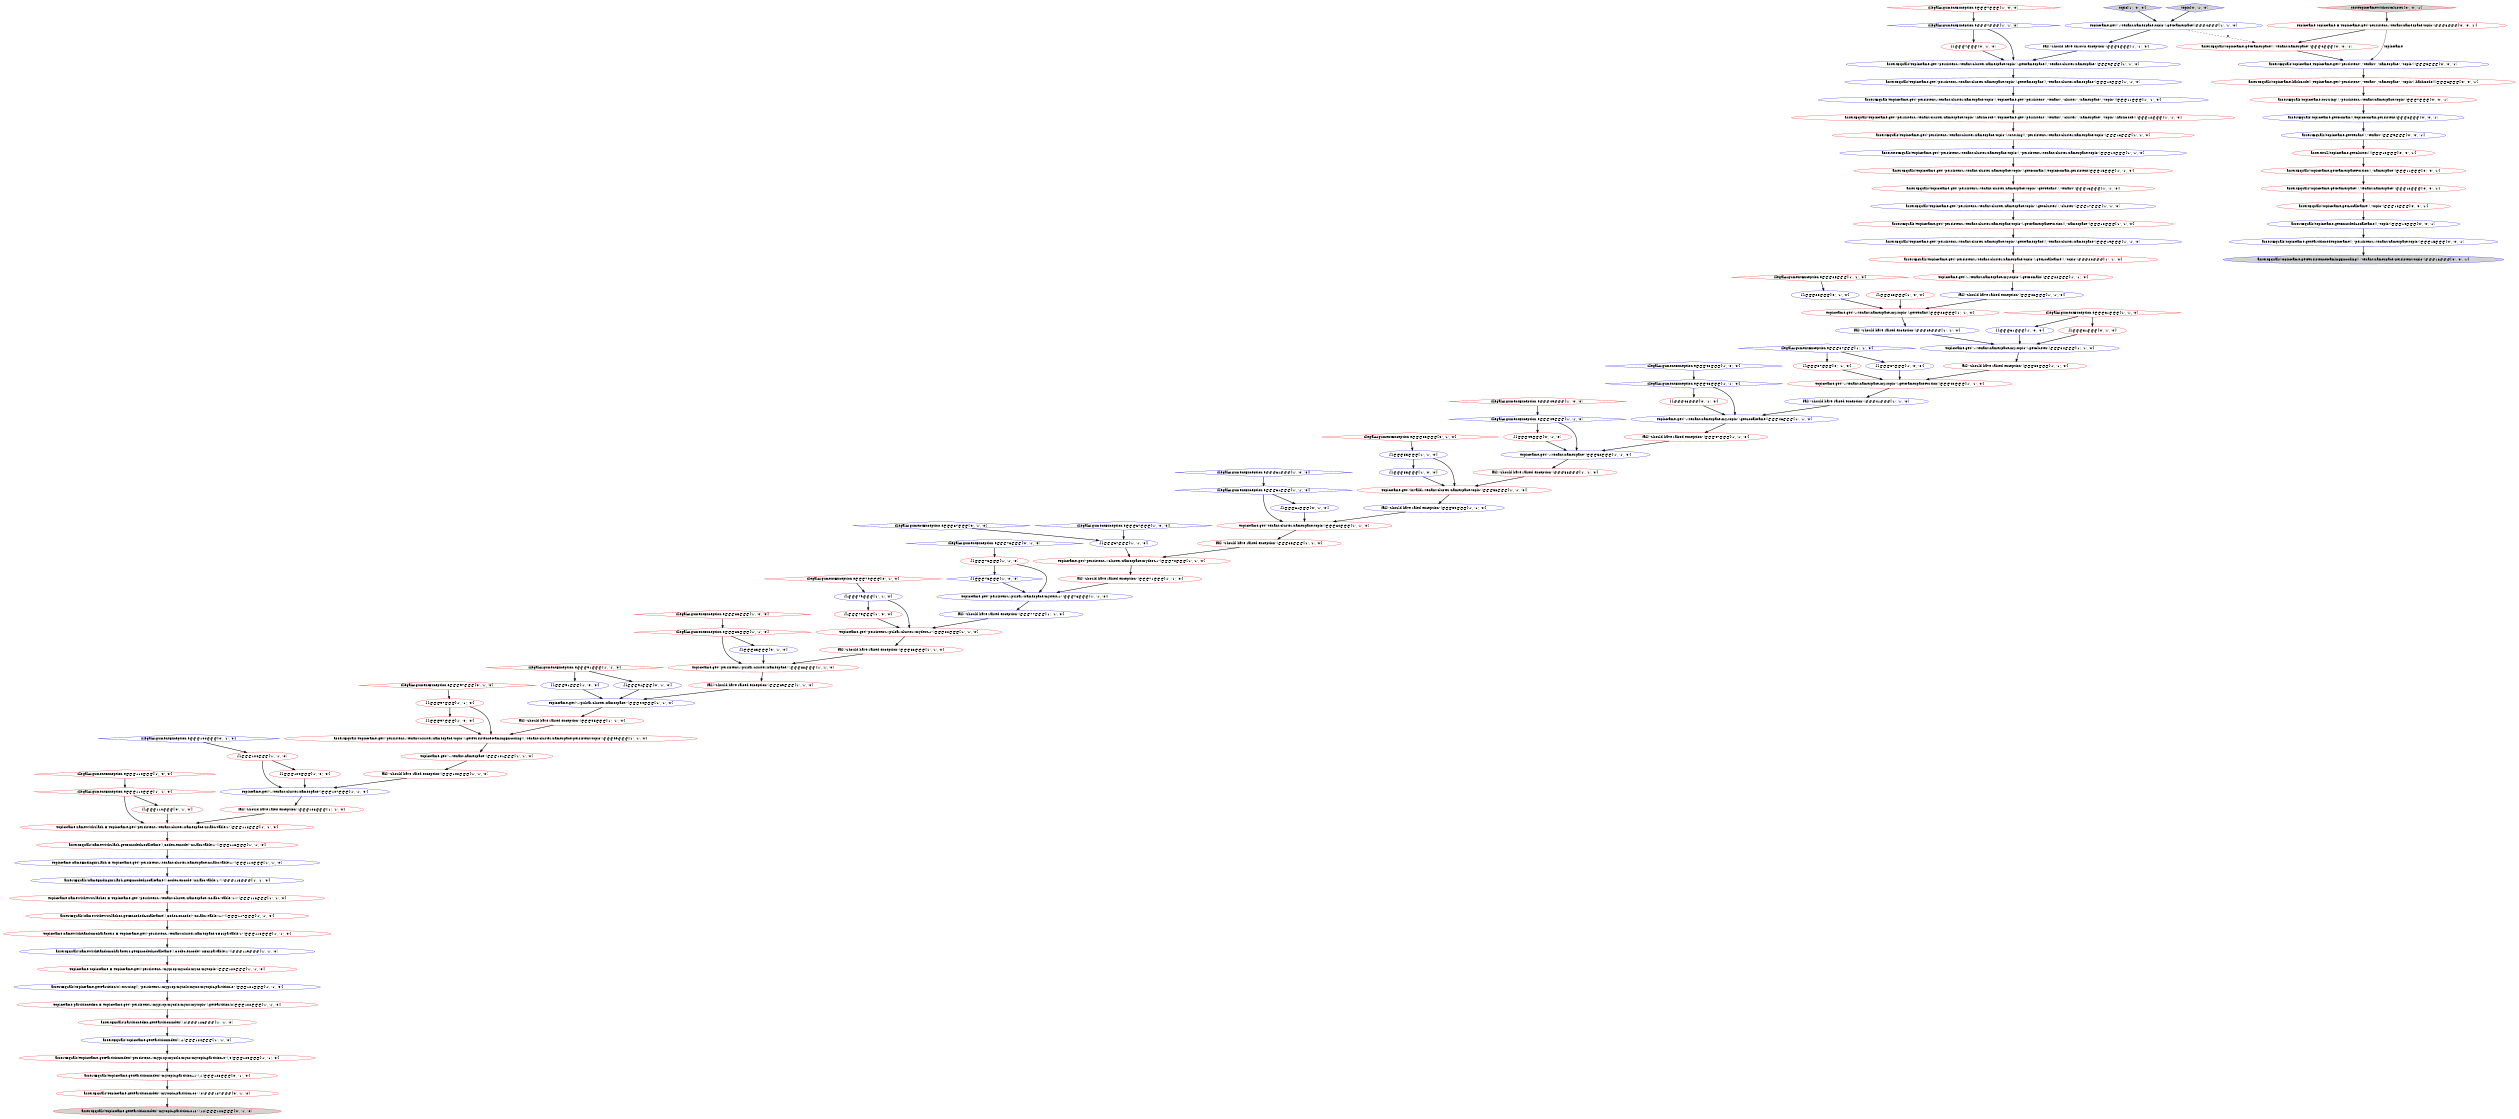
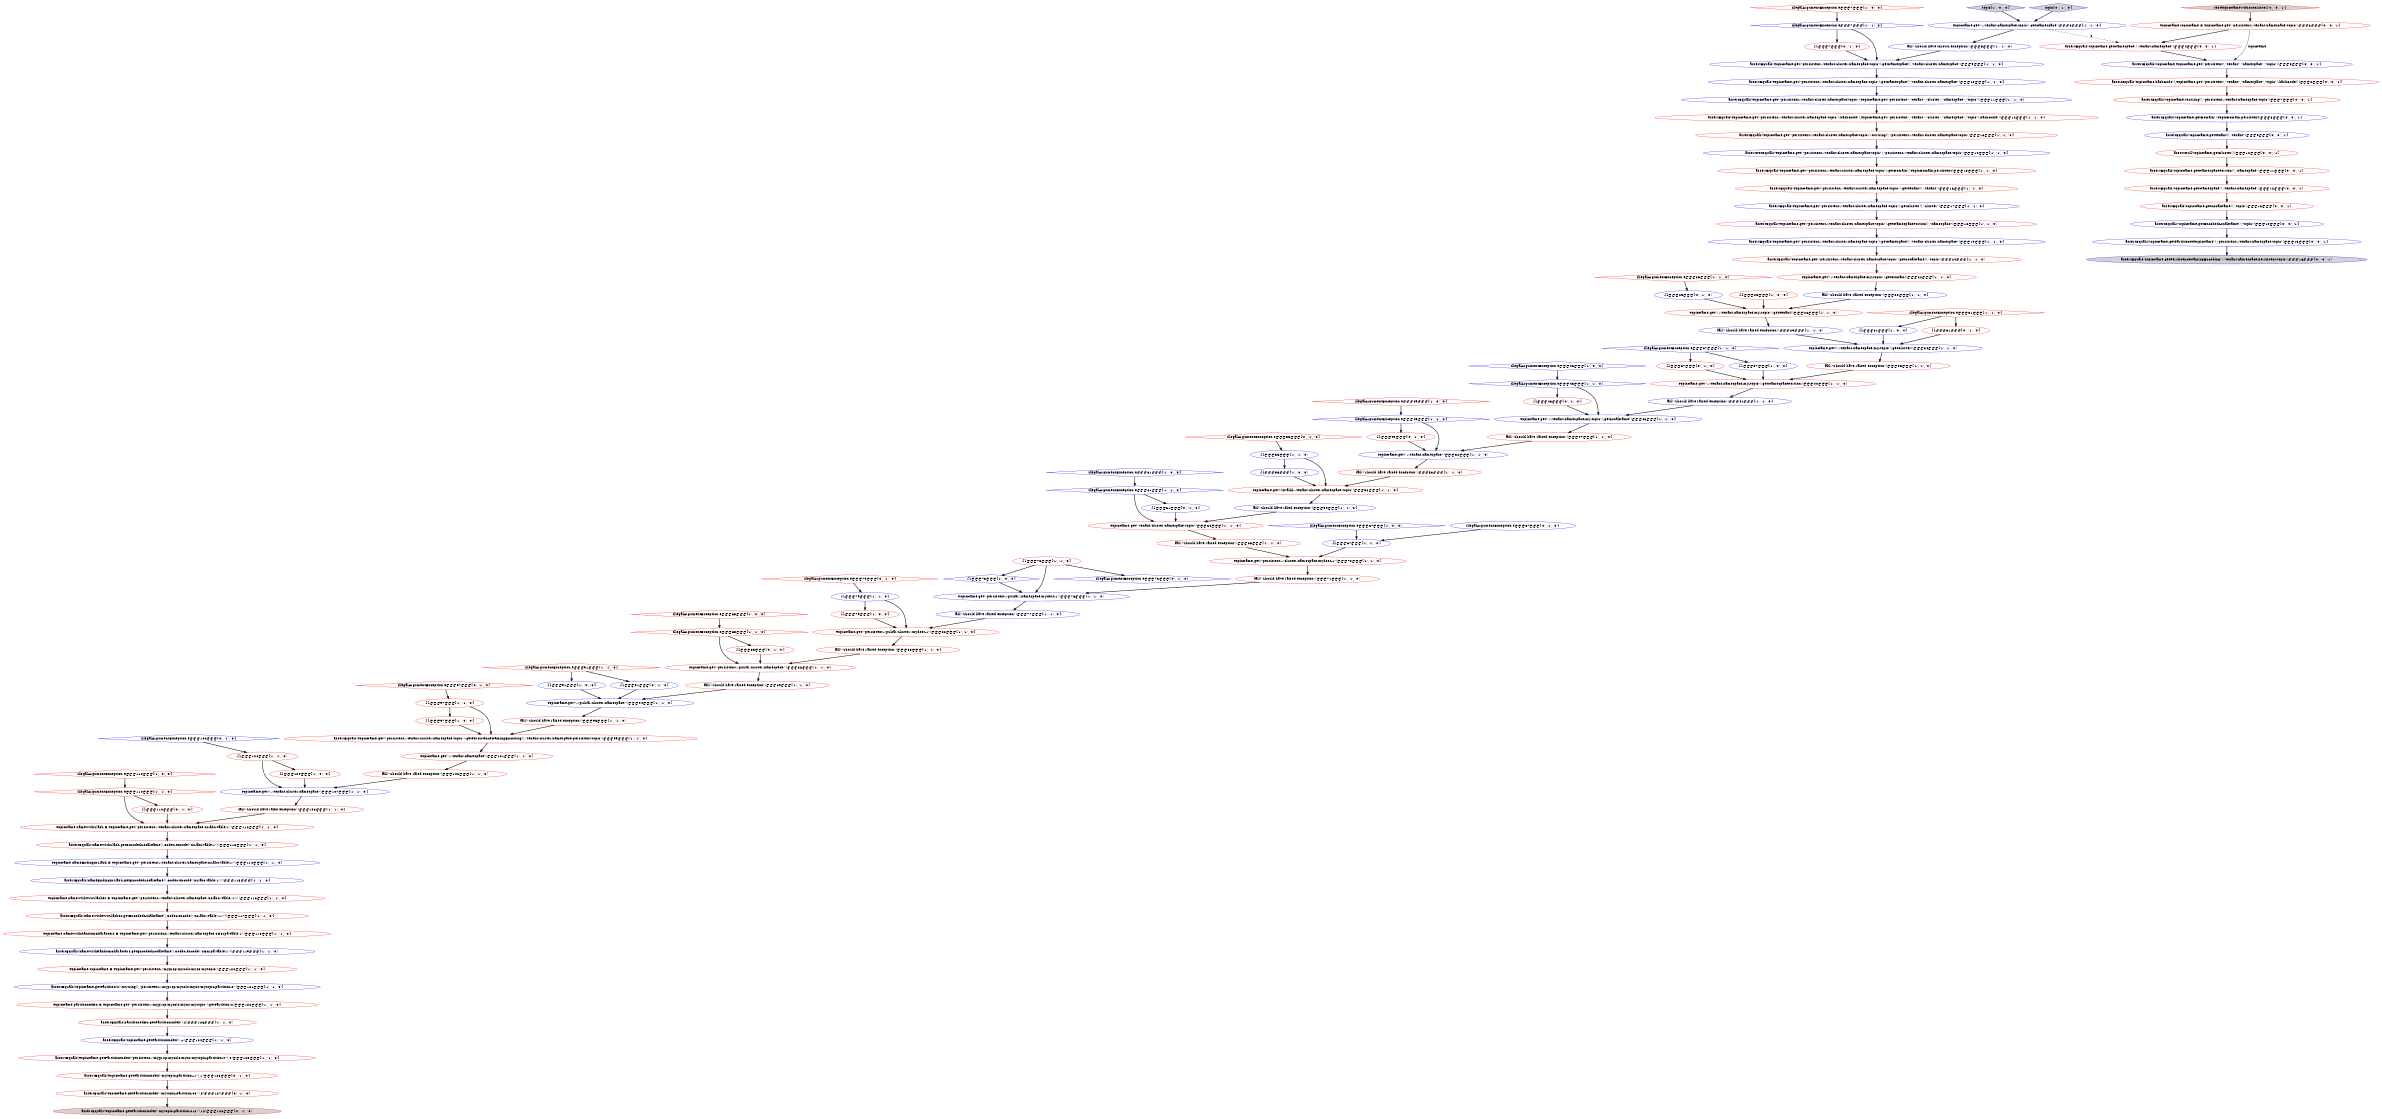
  digraph {
    node [color=red fillcolor=white shape=ellipse style=filled]
    edge [style=bold]
    n1 [label="fail(\"Should have raised exception\")@@@89@@@['1', '1', '0']"]
    n2 [color=blue label="TopicName.get(\"://pulsar/cluster/namespace/\")@@@94@@@['1', '1', '0']"]
    n3 [label="fail(\"Should have raised exception\")@@@95@@@['1', '1', '0']"]
    n4 [label="TopicName topicName = TopicName.get(\"persistent://tenant/namespace/topic\")@@@3@@@['0', '0', '1']"]
    n5 [label="assertEquals(topicName.getNamespace(),\"tenant/namespace\")@@@4@@@['0', '0', '1']"]
    n6 [color=blue label="assertEquals(topicName,TopicName.get(\"persistent\",\"tenant\",\"namespace\",\"topic\"))@@@5@@@['0', '0', '1']"]
    n7 [label="assertEquals(topicName.hashCode(),TopicName.get(\"persistent\",\"tenant\",\"namespace\",\"topic\").hashCode())@@@6@@@['0', '0', '1']"]
    n8 [label="assertEquals(nameWithSlash.getEncodedLocalName(),Codec.encode(\"ns-abc/table/1\"))@@@113@@@['1', '1', '0']"]
    n9 [color=blue label="TopicName nameEndingInSlash = TopicName.get(\"persistent://tenant/cluster/namespace/ns-abc/table/1/\")@@@114@@@['1', '1', '0']"]
    n10 [color=blue label="assertEquals(nameEndingInSlash.getEncodedLocalName(),Codec.encode(\"ns-abc/table/1/\"))@@@115@@@['1', '1', '0']"]
    n11 [color=blue label="assertEquals(topicName.getDomain(),TopicDomain.persistent)@@@8@@@['0', '0', '1']"]
    n12 [color=blue label="assertEquals(topicName.getTenant(),\"tenant\")@@@9@@@['0', '0', '1']"]
    n13 [label="assertNull(topicName.getCluster())@@@10@@@['0', '0', '1']"]
    n14 [label="IllegalArgumentException e@@@110@@@['1', '0', '0']" shape=diamond]
    n15 [label="IllegalArgumentException e@@@110@@@['1', '1', '0']" shape=diamond]
    n16 [label="{}@@@110@@@['0', '1', '0']"]
    n17 [label="TopicName nameWithSlash = TopicName.get(\"persistent://tenant/cluster/namespace/ns-abc/table/1\")@@@112@@@['1', '1', '0']"]
    n18 [label="assertEquals(topicName.toString(),\"persistent://tenant/namespace/topic\")@@@7@@@['0', '0', '1']"]
    n19 [color=blue label="fail(\"Should have raised exception\")@@@41@@@['1', '1', '0']"]
    n20 [color=blue label="TopicName.get(\"://tenant.namespace:my-topic\").getLocalName()@@@46@@@['1', '1', '0']"]
    n21 [label="fail(\"Should have raised exception\")@@@47@@@['1', '1', '0']"]
    n22 [label="assertEquals(TopicName.get(\"persistent://tenant/cluster/namespace/topic\").getDomain(),TopicDomain.persistent)@@@15@@@['1', '1', '0']"]
    n23 [label="assertEquals(TopicName.get(\"persistent://tenant/cluster/namespace/topic\").getTenant(),\"tenant\")@@@16@@@['1', '1', '0']"]
    n24 [color=blue label="assertEquals(TopicName.get(\"persistent://tenant/cluster/namespace/topic\").getCluster(),\"cluster\")@@@17@@@['1', '1', '0']"]
    n25 [label="{}@@@7@@@['0', '1', '0']"]
    n26 [color=blue label="assertEquals(TopicName.get(\"persistent://tenant/cluster/namespace/topic\").getNamespace(),\"tenant/cluster/namespace\")@@@9@@@['1', '1', '0']"]
    n27 [color=blue label="assertEquals(TopicName.get(\"persistent://tenant/cluster/namespace/topic\").getNamespace(),\"tenant/cluster/namespace\")@@@10@@@['1', '1', '0']"]
    n28 [color=blue label="{}@@@25@@@['0', '1', '0']"]
    n29 [label="TopicName.get(\"://tenant.namespace:my-topic\").getTenant()@@@28@@@['1', '1', '0']"]
    n30 [color=blue label="fail(\"Should have raised exception\")@@@29@@@['1', '1', '0']"]
    n31 [color=blue label="TopicName.get(\"://tenant.namespace:my-topic\").getCluster()@@@34@@@['1', '1', '0']"]
    n32 [label="fail(\"Should have raised exception\")@@@35@@@['1', '1', '0']"]
    n33 [label="TopicName.get(\"://tenant.namespace:my-topic\").getNamespacePortion()@@@40@@@['1', '1', '0']"]
-   n34 [color=blue label="{}@@@85@@@['0', '1', '0']"]
+   n34 [label="{}@@@85@@@['0', '1', '0']"]
    n35 [label="TopicName.get(\"persistent://pulsar/cluster/namespace/\")@@@88@@@['1', '1', '0']"]
    n36 [color=blue label="assertEquals(TopicName.get(\"persistent://tenant/cluster/namespace/topic\"),TopicName.get(\"persistent\",\"tenant\",\"cluster\",\"namespace\",\"topic\"))@@@11@@@['1', '1', '0']"]
    n37 [label="assertEquals(TopicName.get(\"persistent://tenant/cluster/namespace/topic\").hashCode(),TopicName.get(\"persistent\",\"tenant\",\"cluster\",\"namespace\",\"topic\").hashCode())@@@12@@@['1', '1', '0']"]
    n38 [label="assertEquals(TopicName.get(\"persistent://tenant/cluster/namespace/topic\").toString(),\"persistent://tenant/cluster/namespace/topic\")@@@13@@@['1', '1', '0']"]
    n39 [label="assertEquals(TopicName.getPartitionIndex(\"mytopic-partition-00\"),0)@@@127@@@['0', '1', '0']"]
    n40 [fillcolor=lightgray label="assertEquals(TopicName.getPartitionIndex(\"mytopic-partition-012\"),12)@@@128@@@['0', '1', '0']"]
    n41 [color=blue label="{}@@@61@@@['0', '1', '0']"]
    n42 [label="TopicName.get(\"tenant/cluster/namespace/topic\")@@@64@@@['1', '1', '0']"]
    n43 [label="fail(\"Should have raised exception\")@@@65@@@['1', '1', '0']"]
    n44 [color=blue label="{}@@@67@@@['1', '1', '0']"]
    n45 [label="TopicName.get(\"persistent:///cluster/namespace/mydest-1\")@@@70@@@['1', '1', '0']"]
    n46 [label="fail(\"Should have raised exception\")@@@71@@@['1', '1', '0']"]
    n47 [color=blue label="{}@@@79@@@['1', '1', '0']"]
    n48 [label="{}@@@79@@@['1', '0', '0']"]
    n49 [label="TopicName.get(\"persistent://pulsar/cluster//mydest-1\")@@@82@@@['1', '1', '0']"]
    n50 [label="fail(\"Should have raised exception\")@@@83@@@['1', '1', '0']"]
    n51 [color=blue label="assertNotEquals(TopicName.get(\"persistent://tenant/cluster/namespace/topic\"),\"persistent://tenant/cluster/namespace/topic\")@@@14@@@['1', '1', '0']"]
    n52 [color=blue label="IllegalArgumentException e@@@49@@@['1', '1', '0']" shape=diamond]
    n53 [color=blue label="TopicName.get(\"://tenant.namespace\")@@@52@@@['1', '1', '0']"]
    n54 [label="{}@@@49@@@['0', '1', '0']"]
    n55 [label="fail(\"Should have raised exception\")@@@53@@@['1', '1', '0']"]
    n56 [color=blue label="IllegalArgumentException e@@@61@@@['1', '0', '0']" shape=diamond]
    n57 [color=blue label="IllegalArgumentException e@@@61@@@['1', '1', '0']" shape=diamond]
    n58 [label="IllegalArgumentException e@@@91@@@['1', '1', '0']" shape=diamond]
    n59 [color=blue label="{}@@@91@@@['1', '0', '0']"]
    n60 [color=blue label="{}@@@91@@@['0', '1', '0']"]
    n61 [label="{}@@@43@@@['0', '1', '0']"]
    n62 [color=blue label="TopicName.get(\"persistent://pulsar//namespace/mydest-1\")@@@76@@@['1', '1', '0']"]
    n63 [color=blue label="fail(\"Should have raised exception\")@@@77@@@['1', '1', '0']"]
    n64 [label="assertEquals(TopicName.get(\"persistent://tenant/cluster/namespace/topic\").getPersistenceNamingEncoding(),\"tenant/cluster/namespace/persistent/topic\")@@@99@@@['1', '1', '0']"]
    n65 [label="TopicName.get(\"://tenant.namespace\")@@@101@@@['1', '1', '0']"]
    n66 [label="fail(\"Should have raied exception\")@@@102@@@['1', '1', '0']"]
    n67 [label="{}@@@104@@@['1', '1', '0']"]
    n68 [color=blue label="TopicName.get(\"://tenant/cluster/namespace\")@@@107@@@['1', '1', '0']"]
    n69 [label="{}@@@104@@@['1', '0', '0']"]
    n70 [label="fail(\"Should have raied exception\")@@@108@@@['1', '1', '0']"]
    n71 [label="{}@@@73@@@['1', '1', '0']"]
    n72 [color=blue label="{}@@@73@@@['1', '0', '0']" shape=diamond]
    n73 [color=blue label="assertEquals(nameWithRandomCharacters.getEncodedLocalName(),Codec.encode(\"$#3rpa/table/1\"))@@@119@@@['1', '1', '0']"]
    n74 [label="TopicName topicName = TopicName.get(\"persistent://myprop/mycolo/myns/mytopic\")@@@120@@@['1', '1', '0']"]
    n75 [color=blue label="assertEquals(topicName.getPartition(0).toString(),\"persistent://myprop/mycolo/myns/mytopic-partition-0\")@@@121@@@['1', '1', '0']"]
    n76 [color=blue label="{}@@@55@@@['1', '1', '0']"]
    n77 [label="TopicName.get(\"invalid://tenant/cluster/namespace/topic\")@@@58@@@['1', '1', '0']"]
    n78 [color=blue label="{}@@@55@@@['1', '0', '0']"]
    n79 [color=blue label="fail(\"Should have raied exception\")@@@59@@@['1', '1', '0']"]
    n80 [label="TopicName partitionedDn = TopicName.get(\"persistent://myprop/mycolo/myns/mytopic\").getPartition(2)@@@122@@@['1', '1', '0']"]
    n81 [color=blue fillcolor=lightgray label="topic['0', '1', '0']" shape=diamond]
    n82 [color=blue label="TopicName.get(\"://tenant.namespace:topic\").getNamespace()@@@4@@@['1', '1', '0']"]
    n83 [color=blue label="fail(\"Should have thrown exception\")@@@5@@@['1', '1', '0']"]
-   n84 [color=blue label="IllegalArgumentException e@@@67@@@['0', '1', '0']" shape=diamond]
+   n84 [color=blue label="IllegalArgumentException e@@@67@@@['0', '1', '0']"]
    n85 [color=blue label="IllegalArgumentException e@@@7@@@['1', '1', '0']" shape=diamond]
    n86 [color=blue label="IllegalArgumentException e@@@73@@@['0', '1', '0']" shape=diamond]
    n87 [label="IllegalArgumentException e@@@25@@@['1', '1', '0']" shape=diamond]
    n88 [label="{}@@@25@@@['1', '0', '0']"]
    n89 [color=blue label="assertEquals(topicName.getPartitionedTopicName(),\"persistent://tenant/namespace/topic\")@@@15@@@['0', '0', '1']"]
    n90 [color=blue fillcolor=lightgray label="assertEquals(topicName.getPersistenceNamingEncoding(),\"tenant/namespace/persistent/topic\")@@@16@@@['0', '0', '1']"]
    n91 [label="TopicName nameWithTwoSlashes = TopicName.get(\"persistent://tenant/cluster/namespace//ns-abc//table//1//\")@@@116@@@['1', '1', '0']"]
    n92 [label="assertEquals(nameWithTwoSlashes.getEncodedLocalName(),Codec.encode(\"/ns-abc//table//1//\"))@@@117@@@['1', '1', '0']"]
    n93 [label="{}@@@97@@@['1', '1', '0']"]
    n94 [label="{}@@@97@@@['1', '0', '0']"]
    n95 [label="assertEquals(topicName.getNamespacePortion(),\"namespace\")@@@11@@@['0', '0', '1']"]
    n96 [label="assertEquals(topicName.getNamespace(),\"tenant/namespace\")@@@12@@@['0', '0', '1']"]
    n97 [color=blue label="assertEquals(topicName.getEncodedLocalName(),\"topic\")@@@14@@@['0', '0', '1']"]
    n98 [label="TopicName nameWithRandomCharacters = TopicName.get(\"persistent://tenant/cluster/namespace/$#3rpa/table/1\")@@@118@@@['1', '1', '0']"]
    n99 [color=blue label="IllegalArgumentException e@@@43@@@['1', '0', '0']" shape=diamond]
    n100 [color=blue label="IllegalArgumentException e@@@43@@@['1', '1', '0']" shape=diamond]
    n101 [color=blue label="IllegalArgumentException e@@@67@@@['1', '0', '0']" shape=diamond]
    n102 [color=blue label="assertEquals(topicName.getPartitionIndex(),-1)@@@124@@@['1', '1', '0']"]
    n103 [label="assertEquals(TopicName.getPartitionIndex(\"persistent://myprop/mycolo/myns/mytopic-partition-4\"),4)@@@125@@@['1', '1', '0']"]
    n104 [label="assertEquals(TopicName.getPartitionIndex(\"mytopic-partition--1\"),1)@@@126@@@['0', '1', '0']"]
    n105 [label="assertEquals(partitionedDn.getPartitionIndex(),2)@@@123@@@['1', '1', '0']"]
    n106 [color=blue label="{}@@@37@@@['1', '0', '0']"]
    n107 [color=blue label="fail(\"Should have raised exception\")@@@23@@@['1', '1', '0']"]
    n108 [fillcolor=lightgray label="testTopicNameWithoutCluster['0', '0', '1']" shape=diamond]
    n109 [label="IllegalArgumentException e@@@49@@@['1', '0', '0']" shape=diamond]
    n110 [label="assertEquals(topicName.getLocalName(),\"topic\")@@@13@@@['0', '0', '1']"]
    n111 [label="assertEquals(TopicName.get(\"persistent://tenant/cluster/namespace/topic\").getNamespacePortion(),\"namespace\")@@@18@@@['1', '1', '0']"]
    n112 [color=blue label="assertEquals(TopicName.get(\"persistent://tenant/cluster/namespace/topic\").getNamespace(),\"tenant/cluster/namespace\")@@@19@@@['1', '1', '0']"]
    n113 [label="assertEquals(TopicName.get(\"persistent://tenant/cluster/namespace/topic\").getLocalName(),\"topic\")@@@20@@@['1', '1', '0']"]
    n114 [label="TopicName.get(\"://tenant.namespace:my-topic\").getDomain()@@@22@@@['1', '1', '0']"]
    n115 [color=blue label="IllegalArgumentException e@@@37@@@['1', '1', '0']" shape=diamond]
    n116 [label="{}@@@37@@@['0', '1', '0']"]
    n117 [label="IllegalArgumentException e@@@79@@@['0', '1', '0']" shape=diamond]
    n118 [label="IllegalArgumentException e@@@97@@@['0', '1', '0']" shape=diamond]
    n119 [label="IllegalArgumentException e@@@85@@@['1', '1', '0']" shape=diamond]
    n120 [label="IllegalArgumentException e@@@85@@@['1', '0', '0']" shape=diamond]
    n121 [label="{}@@@31@@@['0', '1', '0']"]
    n122 [color=blue label="IllegalArgumentException e@@@104@@@['0', '1', '0']" shape=diamond]
    n123 [label="IllegalArgumentException e@@@7@@@['1', '0', '0']" shape=diamond]
    n124 [label="IllegalArgumentException e@@@55@@@['0', '1', '0']" shape=diamond]
    n125 [label="IllegalArgumentException e@@@31@@@['1', '1', '0']" shape=diamond]
    n126 [color=blue label="{}@@@31@@@['1', '0', '0']"]
    n127 [color=blue fillcolor=lightgray label="topic['1', '0', '0']" shape=diamond]
    n1 -> n2
    n2 -> n3
    n3 -> n64
    n4 -> n5
    n4 -> n6 [label=topicName style=solid]
    n5 -> n6
    n6 -> n7
    n7 -> n18
    n8 -> n9
    n9 -> n10
    n10 -> n91
    n11 -> n12
    n12 -> n13
    n13 -> n95
    n14 -> n15
    n15 -> n16
    n15 -> n17
    n16 -> n17
    n17 -> n8
    n18 -> n11
    n19 -> n20
    n20 -> n21
    n21 -> n53
    n22 -> n23
    n23 -> n24
    n24 -> n111
    n25 -> n26
    n26 -> n27
    n27 -> n36
    n28 -> n29
    n29 -> n30
    n30 -> n31
    n31 -> n32
    n32 -> n33
    n33 -> n19
    n34 -> n35
    n35 -> n1
    n36 -> n37
    n37 -> n38
    n38 -> n51
    n39 -> n40
    n41 -> n42
    n42 -> n43
    n43 -> n45
    n44 -> n45
    n45 -> n46
    n46 -> n62
    n47 -> n48
    n47 -> n49
    n48 -> n49
    n49 -> n50
    n50 -> n35
    n51 -> n22
    n52 -> n53
    n52 -> n54
    n53 -> n55
    n54 -> n53
    n55 -> n77
    n56 -> n57
    n57 -> n41
    n57 -> n42
    n58 -> n59
    n58 -> n60
    n59 -> n2
    n60 -> n2
    n61 -> n20
    n62 -> n63
    n63 -> n49
    n64 -> n65
    n65 -> n66
    n66 -> n68
    n67 -> n68
    n67 -> n69
    n68 -> n70
    n69 -> n68
    n70 -> n17
    n71 -> n62
    n71 -> n72
    n72 -> n62
    n73 -> n74
    n74 -> n75
    n75 -> n80
    n76 -> n77
    n76 -> n78
    n77 -> n79
    n78 -> n77
    n79 -> n42
    n80 -> n105
    n81 -> n82
    n82 -> n5 [label=0 style=dashed]
    n82 -> n83
    n83 -> n26
    n84 -> n44
    n85 -> n25
    n85 -> n26
-   n86 -> n71
+   n71 -> n86
    n87 -> n28
    n88 -> n29
    n89 -> n90
    n91 -> n92
    n92 -> n98
    n93 -> n64
    n93 -> n94
    n94 -> n64
    n95 -> n96
    n96 -> n110
    n97 -> n89
    n98 -> n73
    n99 -> n100
    n100 -> n20
    n100 -> n61
    n101 -> n44
    n102 -> n103
    n103 -> n104
    n104 -> n39
    n105 -> n102
    n106 -> n33
    n107 -> n29
    n108 -> n4
    n109 -> n52
    n110 -> n97
    n111 -> n112
    n112 -> n113
    n113 -> n114
    n114 -> n107
    n115 -> n106
    n115 -> n116
    n116 -> n33
    n117 -> n47
    n118 -> n93
    n119 -> n34
    n119 -> n35
    n120 -> n119
    n121 -> n31
    n122 -> n67
    n123 -> n85
    n124 -> n76
    n125 -> n121
    n125 -> n126
    n126 -> n31
    n127 -> n82
  }
